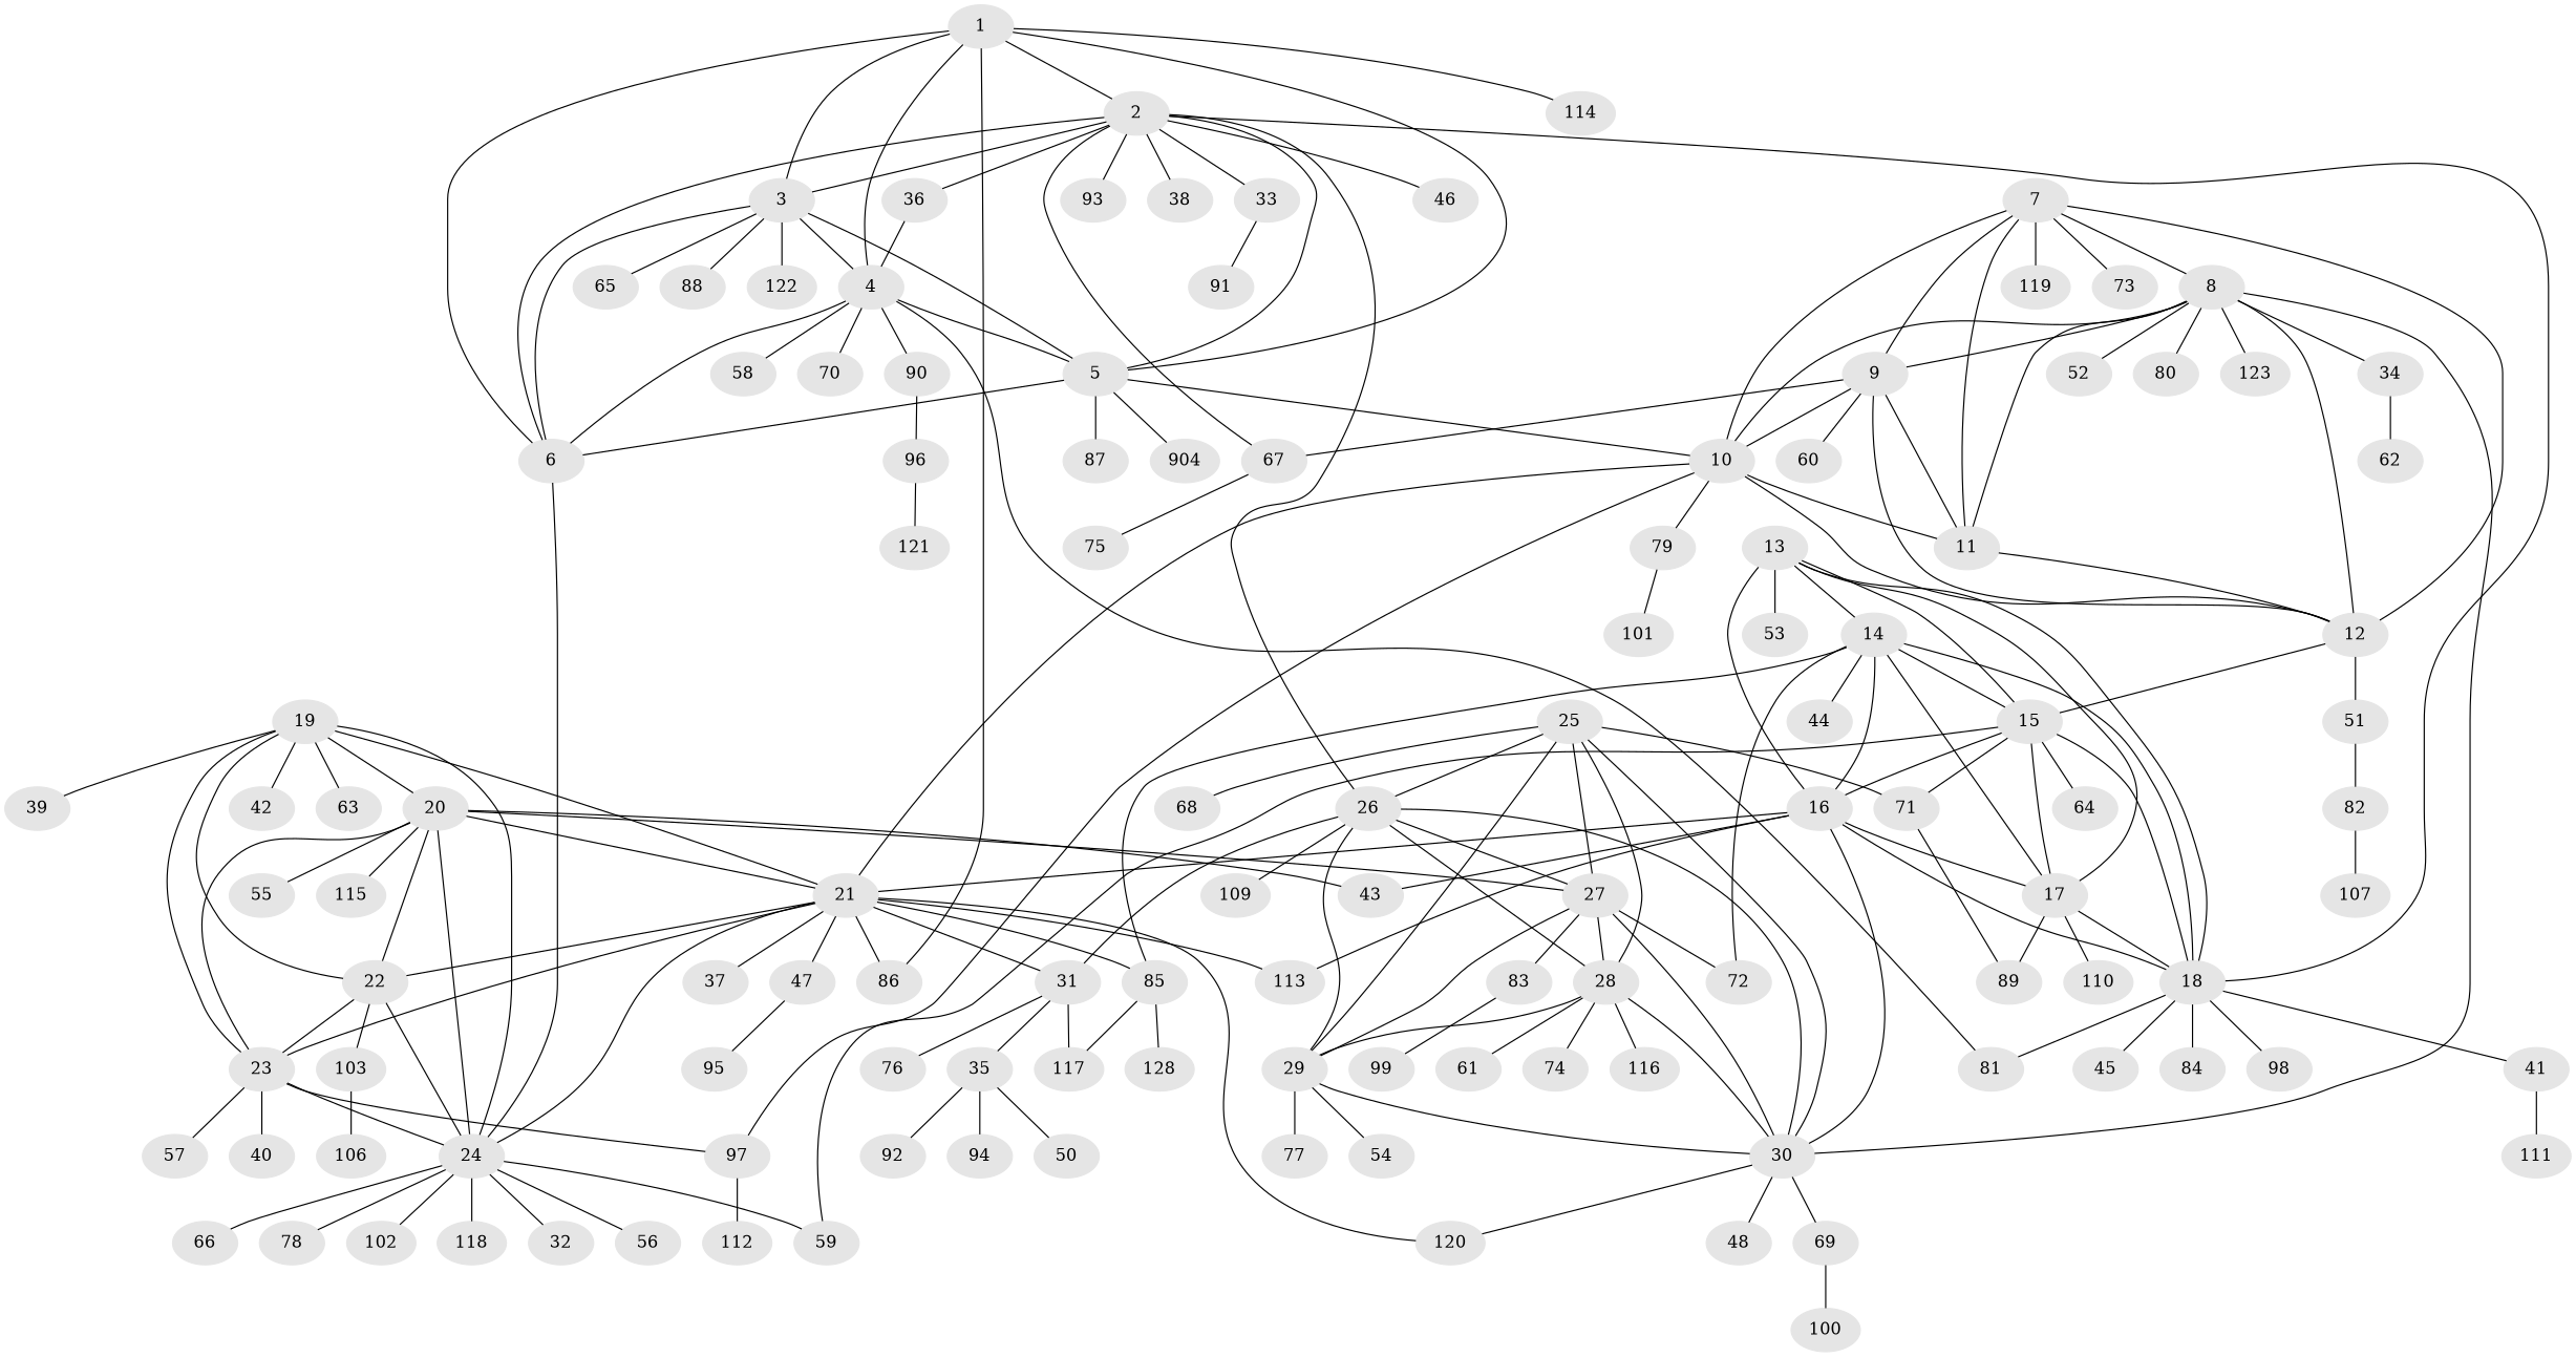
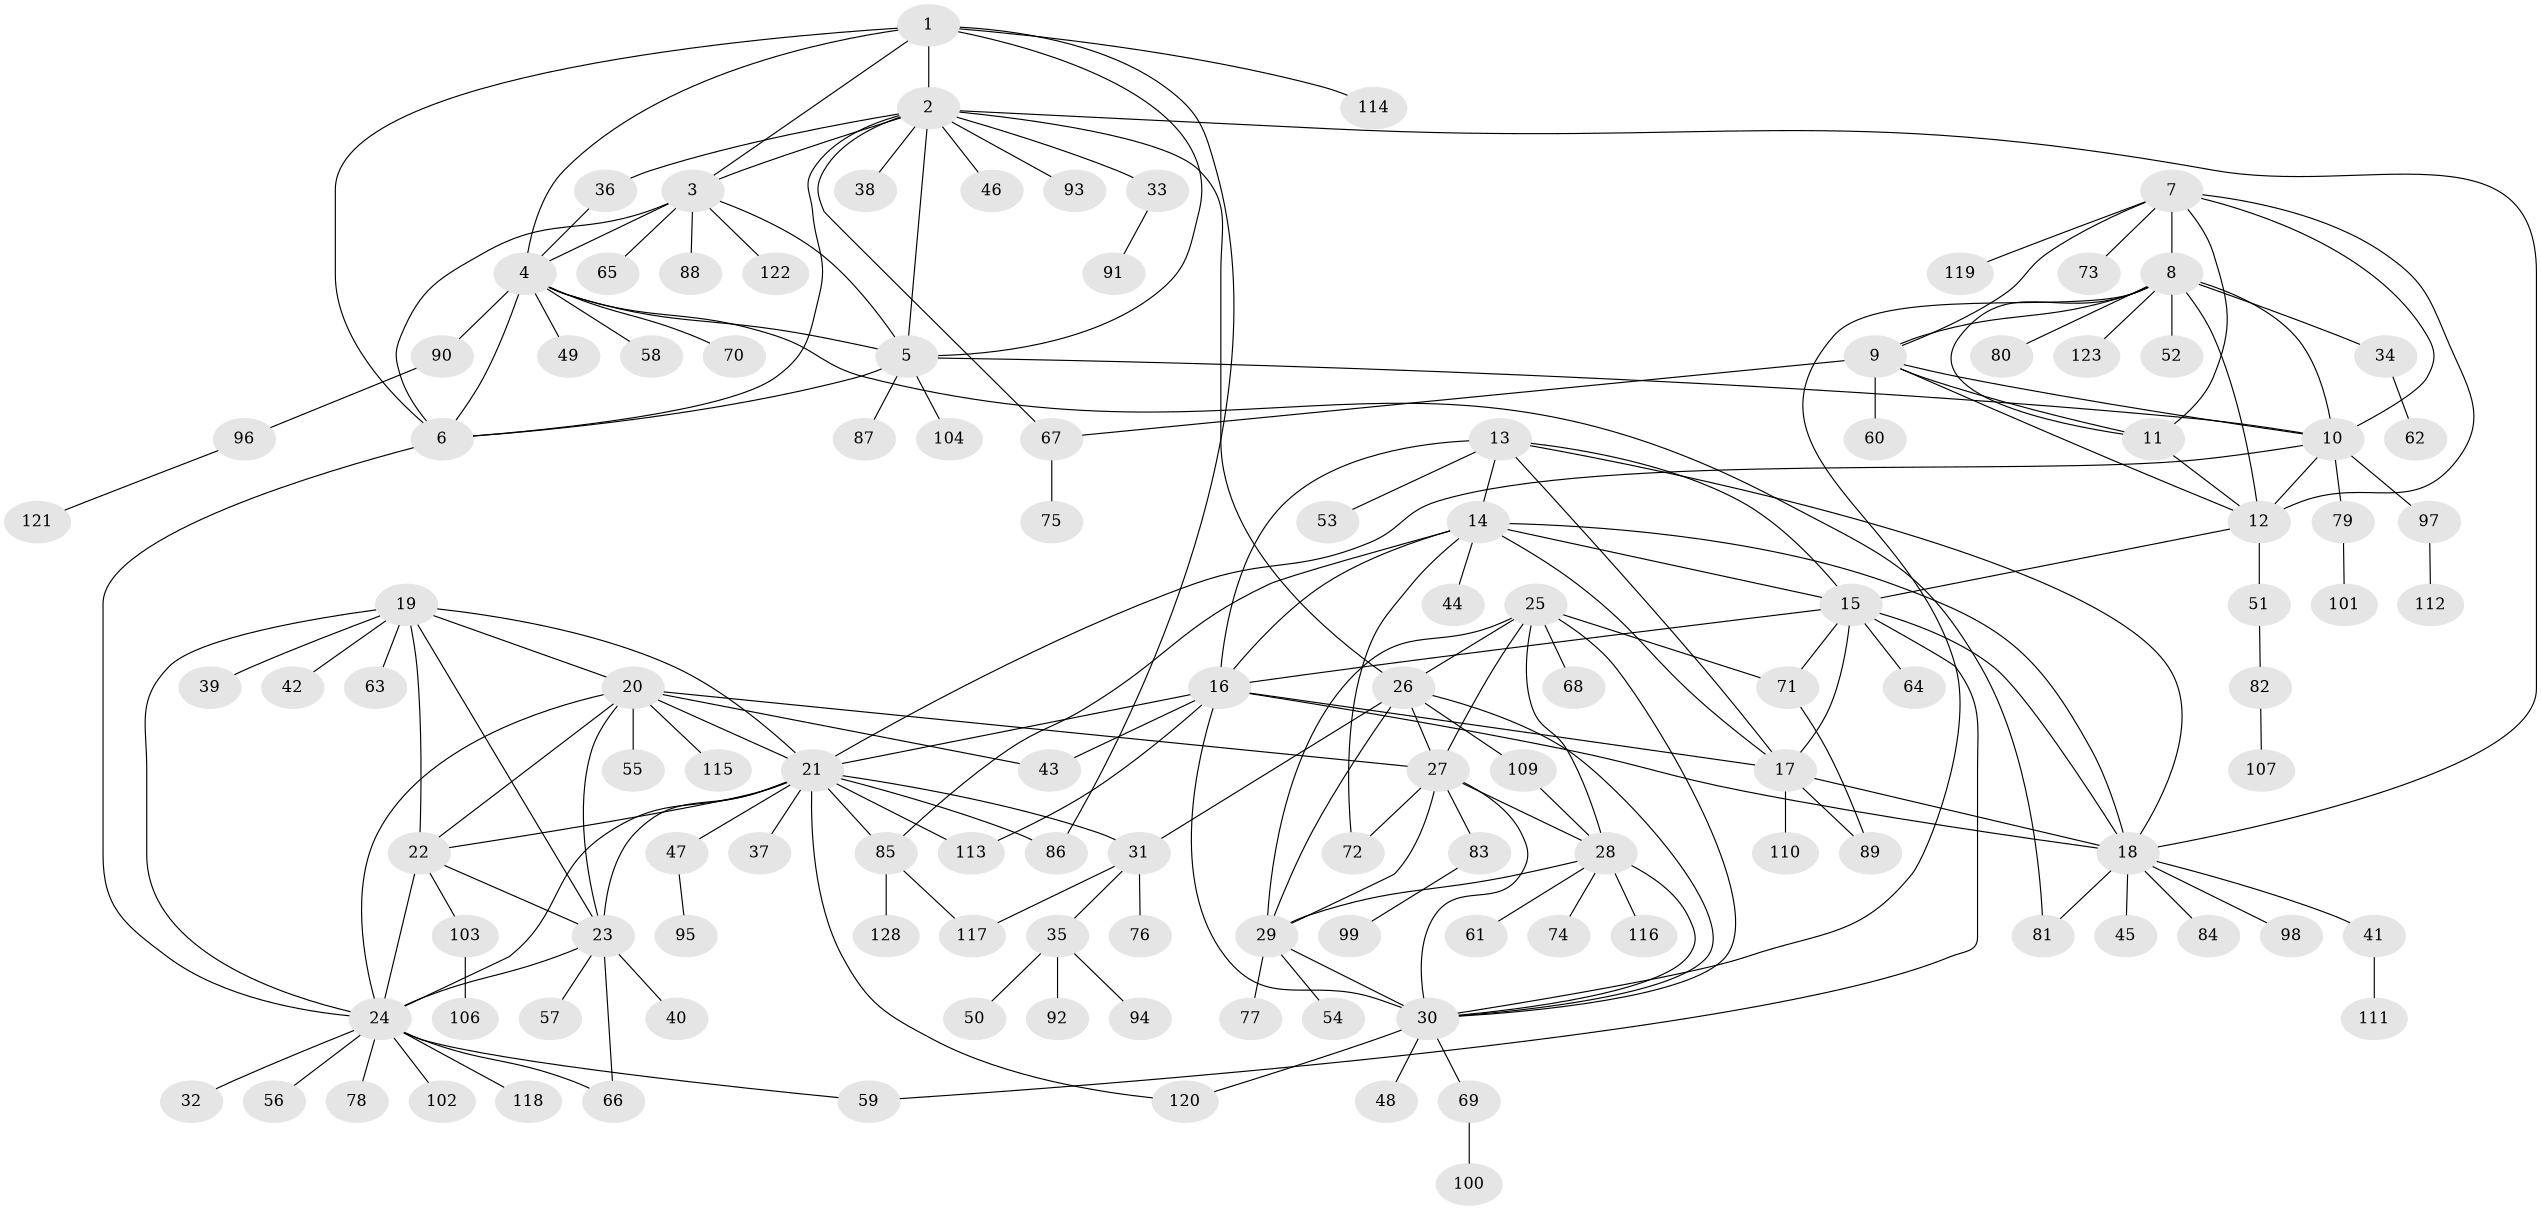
  graph {
    node [color=gray90 style=filled]
    1
    2
    3
    4
    5
    6
    86
    114
    18
    26
    33
    36
    38
    46
    67
    93
    65
    88
    122
+   49
    58
    70
    81
    90
    10
    87
-   104 [label=904]
+   104
    24
    41
    45
    84
    98
    30
    27
    31
    28
    29
    109
    91
    75
    96
    11
    12
    21
    79
    97
    59
    32
    56
    66
    78
    102
    118
    7
    8
    9
    73
    119
    34
    52
    80
    123
    60
    15
    51
    120
    48
    69
    62
    85
    113
    22
    23
    37
    47
    101
    112
    16
    17
    64
    71
    82
    13
    14
    53
    44
    72
    43
    89
    110
    117
    n92 [label=128]
    111
    19
    20
    39
    42
    63
    55
    115
    103
    40
    57
    83
    35
    76
    95
    106
    25
    68
    61
    74
    116
    54
    77
    99
    100
    50
    92
    94
    107
    121
    1 -- 2
    1 -- 3
    1 -- 4
    1 -- 5
    1 -- 6
    1 -- 86
    1 -- 114
    2 -- 3
    2 -- 5
    2 -- 6
    2 -- 18
    2 -- 26
    2 -- 33
    2 -- 36
    2 -- 38
    2 -- 46
    2 -- 67
    2 -- 93
    3 -- 4
    3 -- 5
    3 -- 6
    3 -- 65
    3 -- 88
    3 -- 122
    4 -- 5
    4 -- 6
+   4 -- 49
    4 -- 58
    4 -- 70
    4 -- 81
    4 -- 90
    5 -- 6
    5 -- 10
    5 -- 87
    5 -- 104
    6 -- 24
    18 -- 81
    18 -- 41
    18 -- 45
    18 -- 84
    18 -- 98
    26 -- 30
    26 -- 27
    26 -- 31
-   26 -- 28
+   109 -- 28
    26 -- 29
    26 -- 109
    33 -- 91
    36 -- 4
    67 -- 75
    90 -- 96
-   10 -- 11
    10 -- 12
    10 -- 21
    10 -- 79
    10 -- 97
    24 -- 59
    24 -- 32
    24 -- 56
    24 -- 66
    24 -- 78
    24 -- 102
    24 -- 118
    41 -- 111
    30 -- 120
    30 -- 48
    30 -- 69
    27 -- 30
    27 -- 28
    27 -- 29
    27 -- 72
    27 -- 83
    31 -- 117
    31 -- 35
    31 -- 76
    28 -- 30
    28 -- 29
    28 -- 61
    28 -- 74
    28 -- 116
    29 -- 30
    29 -- 54
    29 -- 77
    96 -- 121
    11 -- 12
    12 -- 15
    12 -- 51
    21 -- 86
    21 -- 24
    21 -- 31
    21 -- 120
    21 -- 85
    21 -- 113
    21 -- 22
    21 -- 23
    21 -- 37
    21 -- 47
    79 -- 101
    97 -- 112
    7 -- 10
    7 -- 11
    7 -- 12
    7 -- 8
    7 -- 9
    7 -- 73
    7 -- 119
    8 -- 10
    8 -- 30
    8 -- 11
    8 -- 12
    8 -- 9
    8 -- 34
    8 -- 52
    8 -- 80
    8 -- 123
    9 -- 67
    9 -- 10
    9 -- 11
    9 -- 12
    9 -- 60
    34 -- 62
    15 -- 18
    15 -- 59
    15 -- 16
    15 -- 17
    15 -- 64
    15 -- 71
    51 -- 82
    69 -- 100
    85 -- 117
    85 -- n92
    22 -- 24
    22 -- 23
    22 -- 103
    23 -- 24
-   23 -- 97
+   23 -- 66
    23 -- 40
    23 -- 57
    47 -- 95
    16 -- 18
    16 -- 30
    16 -- 21
    16 -- 113
    16 -- 17
    16 -- 43
    17 -- 18
    17 -- 89
    17 -- 110
    71 -- 89
    82 -- 107
    13 -- 18
    13 -- 15
    13 -- 16
    13 -- 17
    13 -- 14
    13 -- 53
    14 -- 18
    14 -- 15
    14 -- 85
    14 -- 16
    14 -- 17
    14 -- 44
    14 -- 72
    19 -- 24
    19 -- 21
    19 -- 22
    19 -- 23
    19 -- 20
    19 -- 39
    19 -- 42
    19 -- 63
    20 -- 24
    20 -- 27
    20 -- 21
    20 -- 22
    20 -- 23
    20 -- 43
    20 -- 55
    20 -- 115
    103 -- 106
    83 -- 99
    35 -- 50
    35 -- 92
    35 -- 94
    25 -- 26
    25 -- 30
    25 -- 27
    25 -- 28
    25 -- 29
    25 -- 71
    25 -- 68
  }
